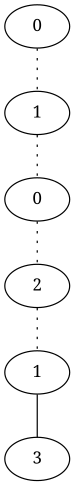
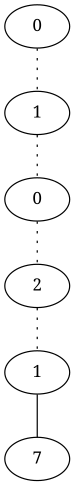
  graph {
    fontname="Noto Serif"
    node [fontname="Noto Serif"]
    edge [style=dotted fontname="Noto Serif"]
    n1 [label=0]
    n2 [label=1]
    n3 [label=0]
    n4 [label=2]
    n5 [label=1]
-   n6 [label=3]
+   n6 [label=7]
    n1 -- n2
    n2 -- n3
    n3 -- n4
    n4 -- n5
    n5 -- n6 [style=""]
  }
